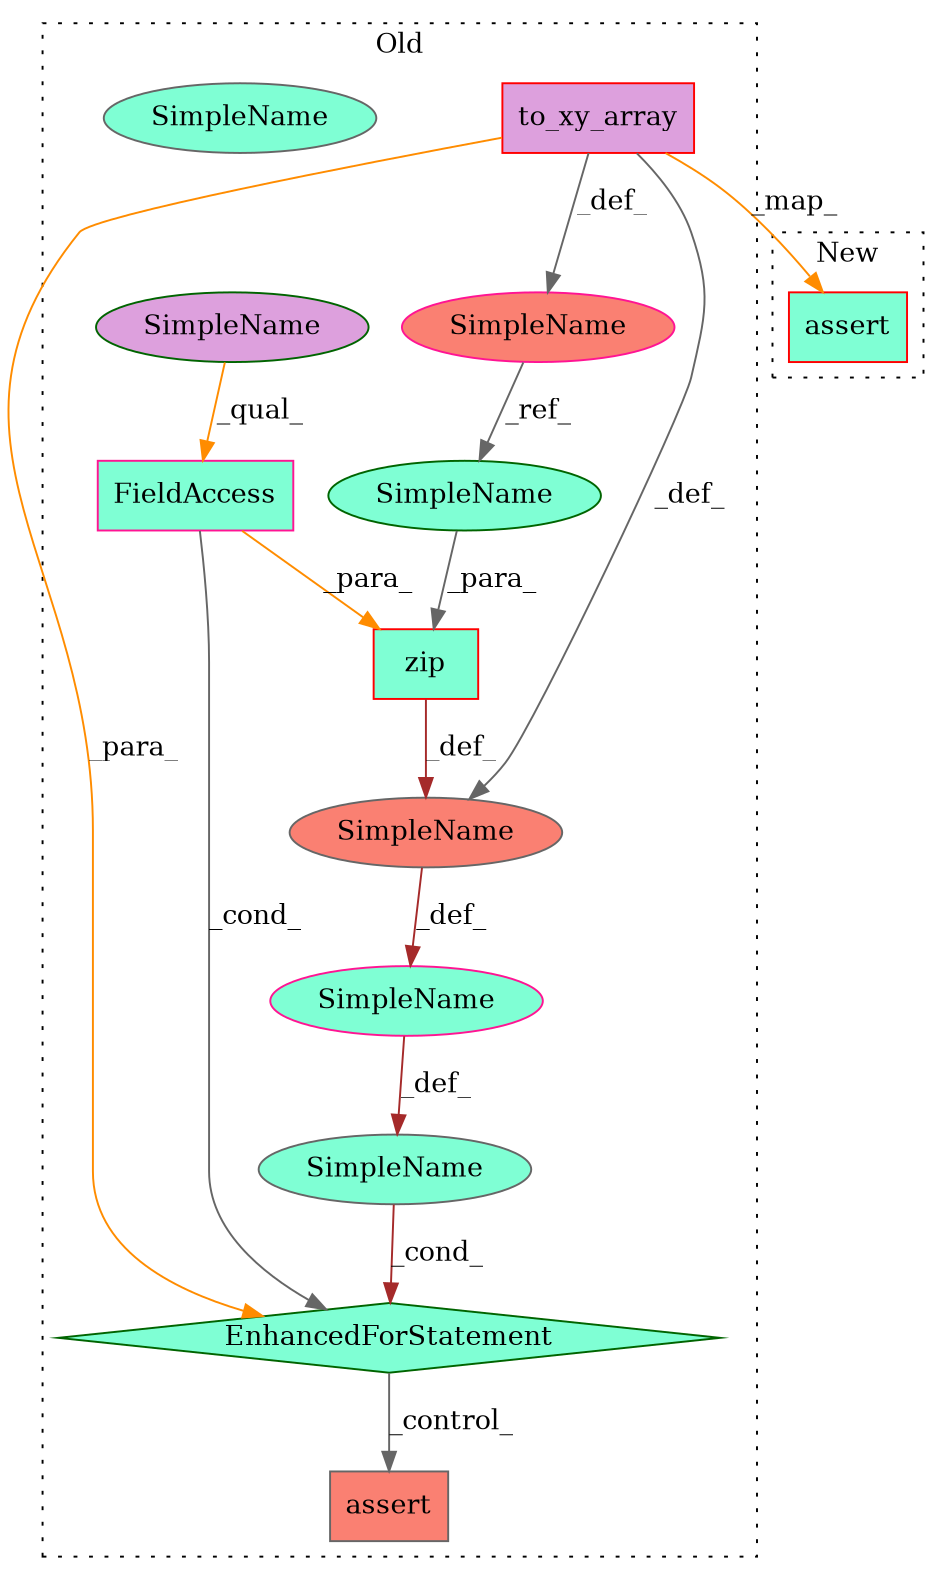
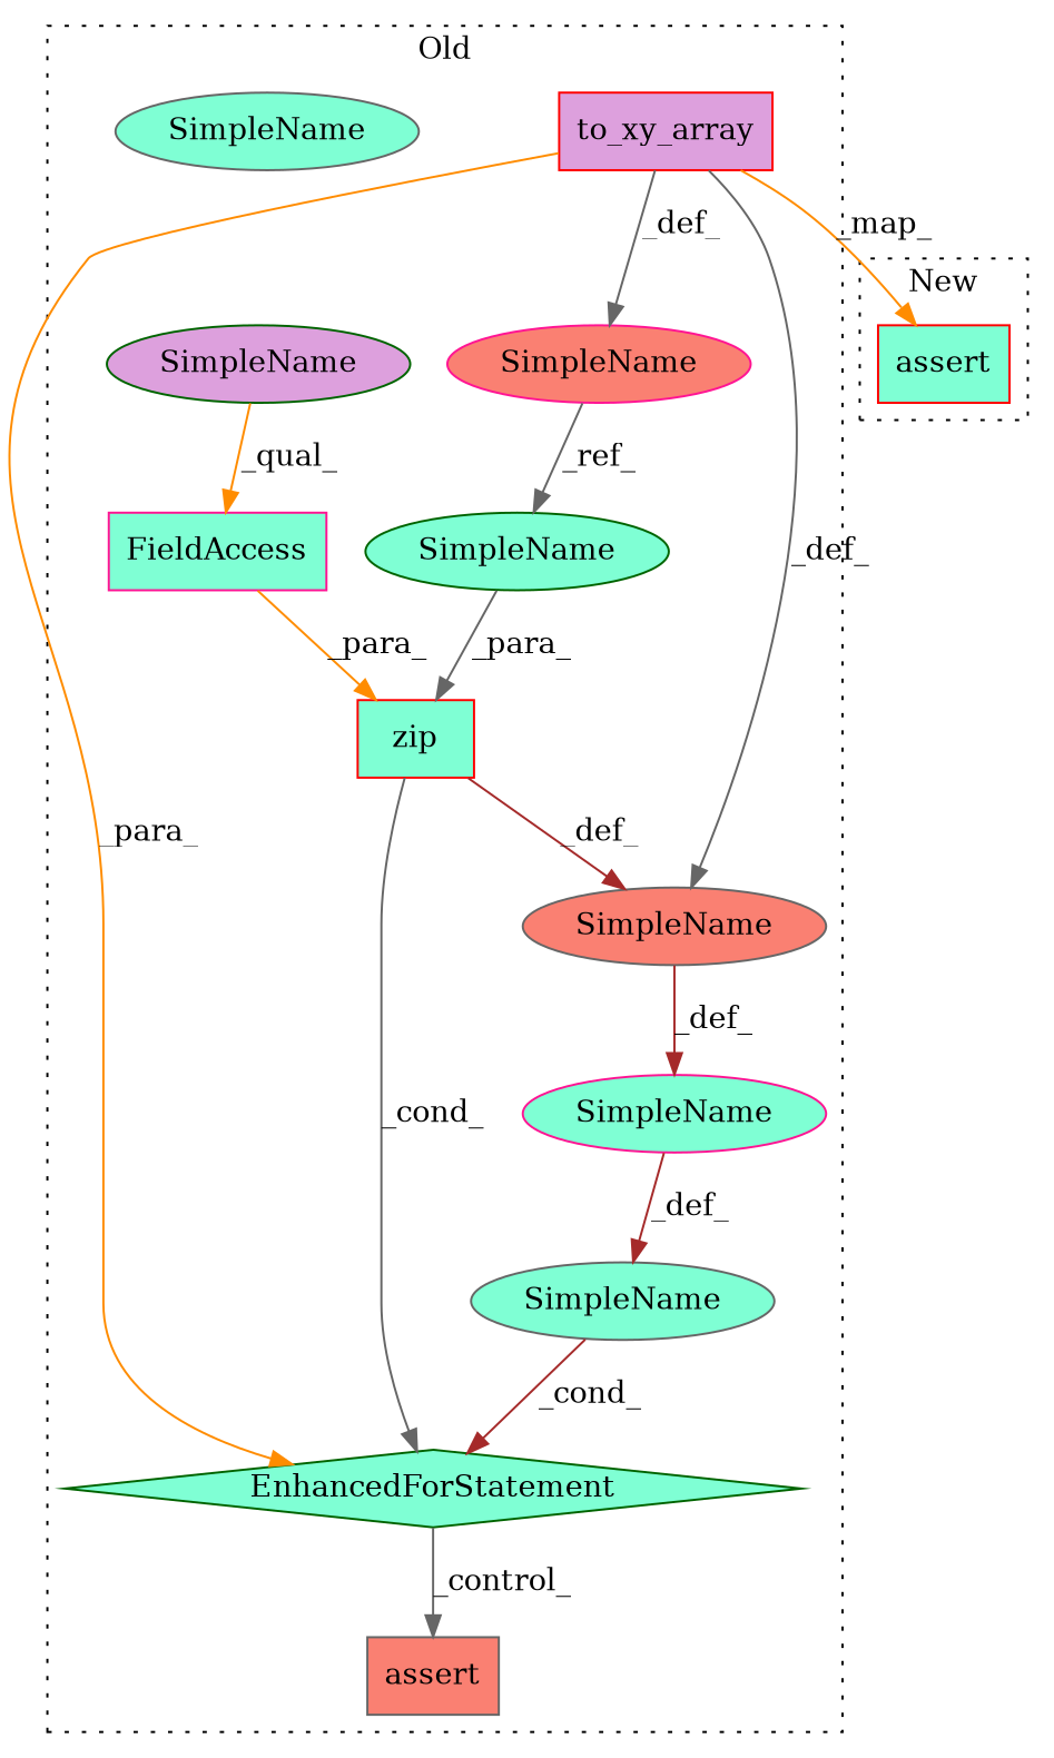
  digraph {
    node [a=42 color=gray40 fillcolor=aquamarine l=9 s=318681 shape=ellipse style=filled]
    edge [color=gray40]
    n1 [a=32 color=red fillcolor=plum l=13 label=to_xy_array s=318565 shape=box]
    n2 [a=32 color=red l="4,1" label=zip s="318677,318716" shape=box]
    n3 [a=22 color=deeppink l=19 label=FieldAccess shape=box]
    n4 [label=SimpleName]
    n5 [l=2 label=SimpleName s=318672]
    n6 [a=70 color=darkgreen l="80,2" label=EnhancedForStatement s="318588,318717" shape=diamond]
    n7 [a=6 fillcolor=salmon l=7 label=assert s=318731 shape=box]
    n8 [color=deeppink fillcolor=salmon l=15 label=SimpleName s=318535]
    n9 [fillcolor=salmon label=SimpleName l="" s=""]
    n10 [color=deeppink l=6 label=SimpleName s=318653]
    n11 [color=darkgreen l=15 label=SimpleName s=318701]
    n12 [color=darkgreen fillcolor=plum label=SimpleName]
    n13 [a=32 color=red l="20,1" label=assert s="319696,319739" shape=box]
    subgraph cluster_1 {
      label=Old
      style=dotted
      n1
      n2
      n3
      n4
      n5
      n6
      n7
      n8
      n9
      n10
      n11
      n12
    }
    subgraph cluster_2 {
      label=New
      style=dotted
      n13
    }
    n1 -> n6 [color=darkorange label=_para_]
    n1 -> n8 [label=_def_]
    n1 -> n9 [label=_def_]
    n1 -> n13 [color=darkorange label=_map_]
-   n3 -> n6 [label=_cond_]
+   n2 -> n6 [label=_cond_]
    n2 -> n9 [color=brown label=_def_]
    n3 -> n2 [color=darkorange label=_para_]
    n5 -> n6 [color=brown label=_cond_]
    n6 -> n7 [label=_control_]
    n8 -> n11 [label=_ref_]
    n9 -> n10 [color=brown label=_def_]
    n10 -> n5 [color=brown label=_def_]
    n11 -> n2 [label=_para_]
    n12 -> n3 [color=darkorange label=_qual_]
  }
